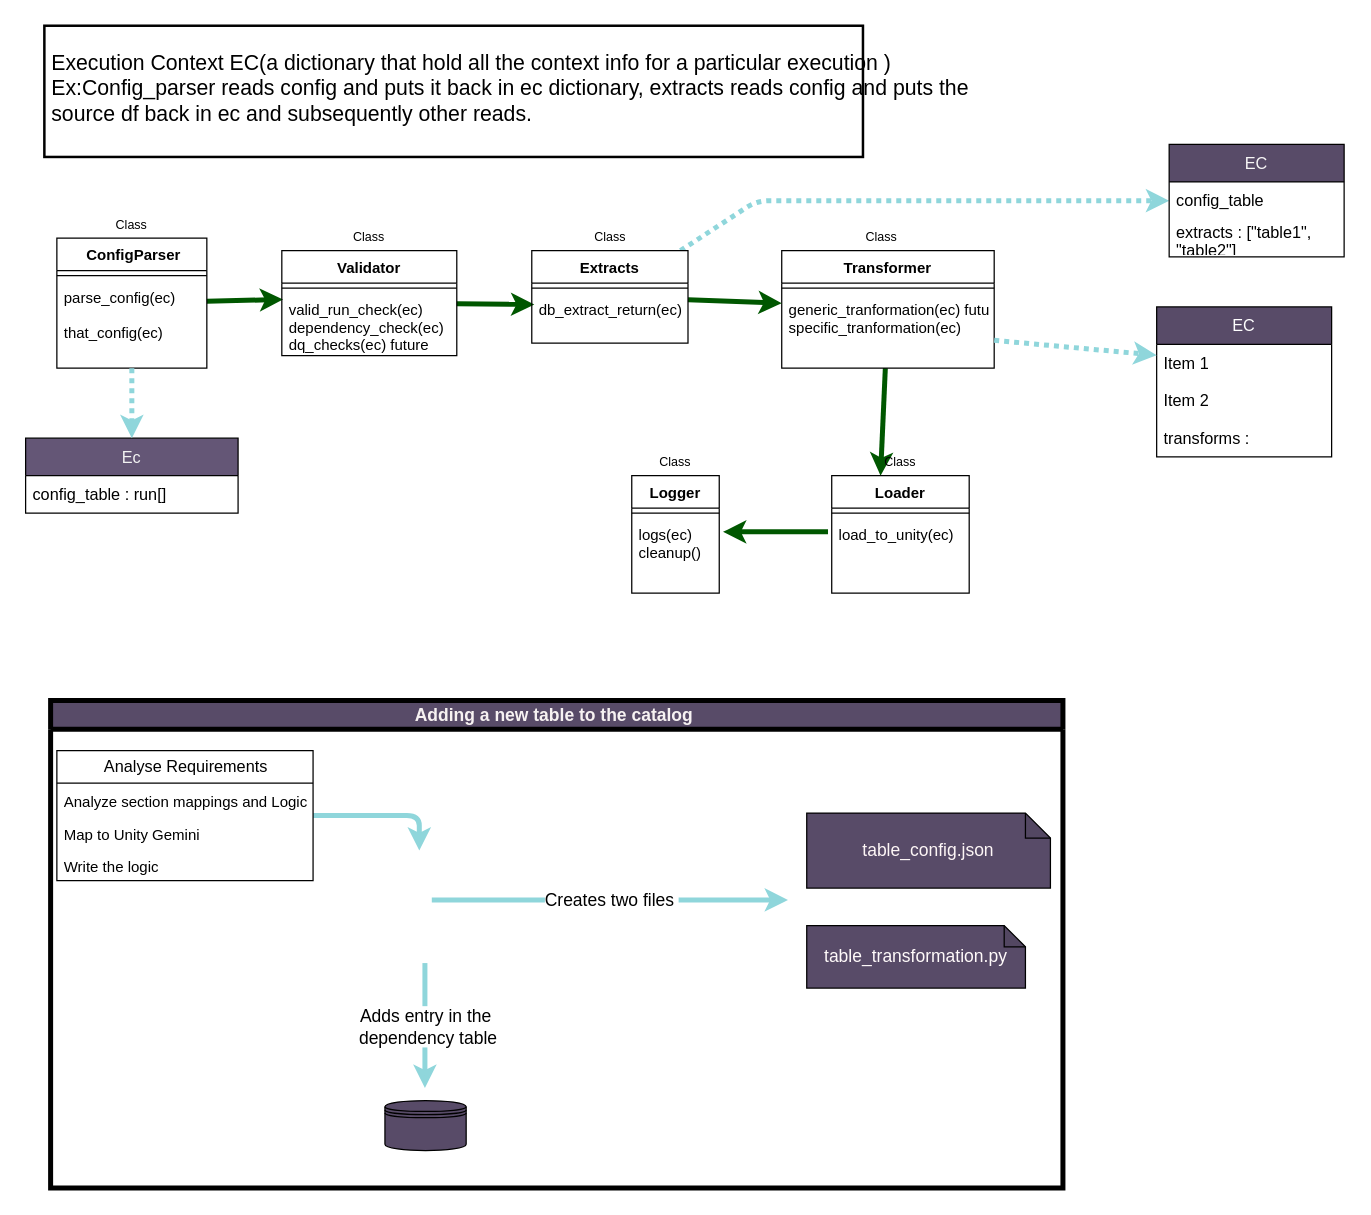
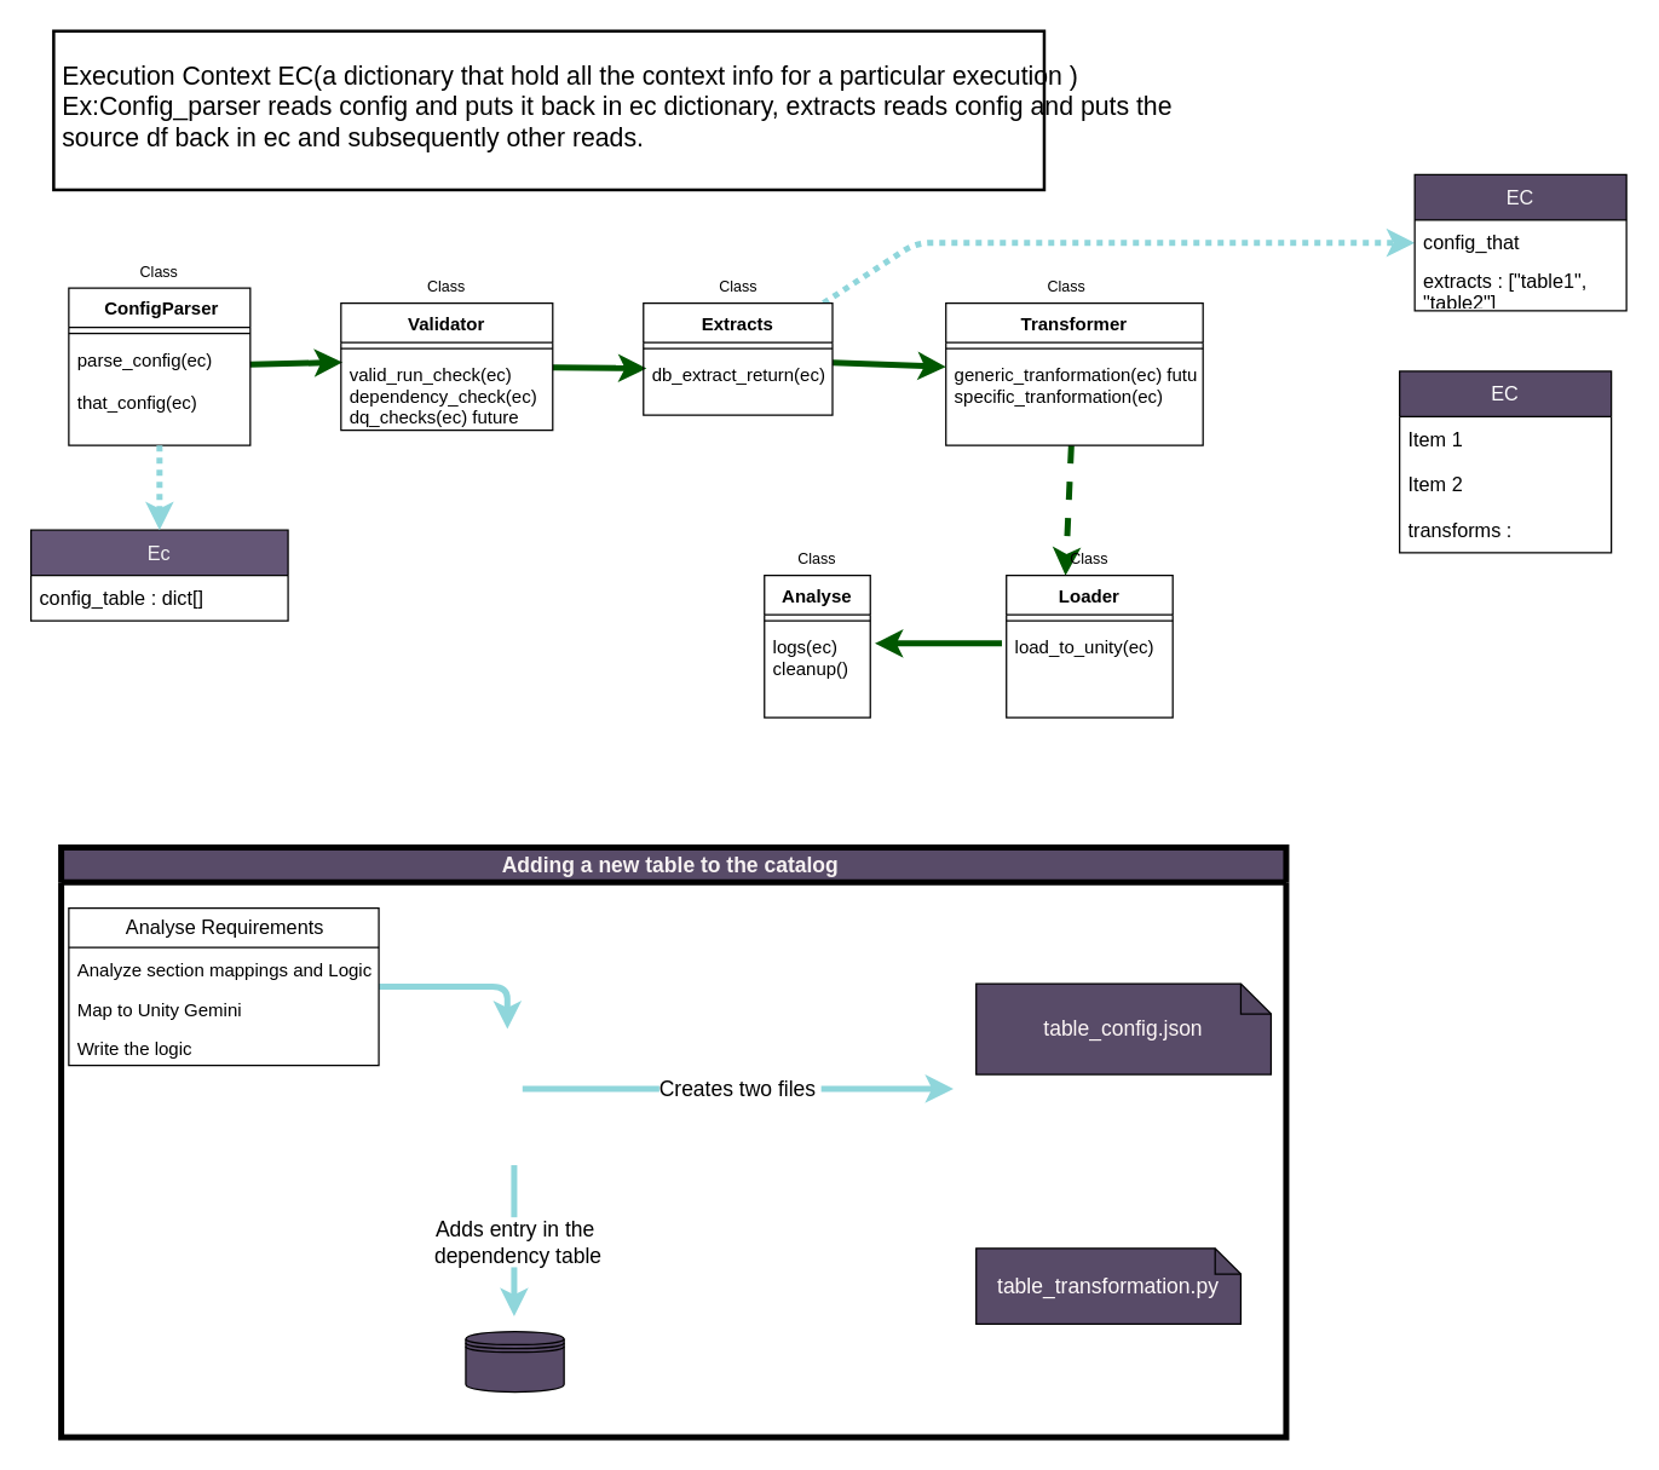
  <mxCell id="0" />
  <mxCell id="1" parent="0" />
  <mxCell id="2" style="edgeStyle=none;html=1;entryX=0.007;entryY=0.1;entryDx=0;entryDy=0;entryPerimeter=0;fillColor=#008a00;strokeColor=#005700;strokeWidth=4;" parent="1" source="3" target="10" edge="1"><mxGeometry relative="1" as="geometry"><mxPoint x="215" y="255" as="targetPoint" /></mxGeometry></mxCell>
  <mxCell id="3" value=" ConfigParser" style="swimlane;fontStyle=1;align=center;verticalAlign=top;childLayout=stackLayout;horizontal=1;startSize=26;horizontalStack=0;resizeParent=1;resizeParentMax=0;resizeLast=0;collapsible=1;marginBottom=0;" parent="1" vertex="1"><mxGeometry x="45" y="190" width="120" height="104" as="geometry" /></mxCell>
  <mxCell id="4" value="" style="line;strokeWidth=1;fillColor=none;align=left;verticalAlign=middle;spacingTop=-1;spacingLeft=3;spacingRight=3;rotatable=0;labelPosition=right;points=[];portConstraint=eastwest;strokeColor=inherit;" parent="3" vertex="1"><mxGeometry y="26" width="120" height="8" as="geometry" /></mxCell>
  <mxCell id="5" value="parse_config(ec)&#10;&#10;that_config(ec)" style="text;strokeColor=none;fillColor=none;align=left;verticalAlign=top;spacingLeft=4;spacingRight=4;overflow=hidden;rotatable=0;points=[[0,0.5],[1,0.5]];portConstraint=eastwest;" parent="3" vertex="1"><mxGeometry y="34" width="120" height="70" as="geometry" /></mxCell>
  <mxCell id="6" style="edgeStyle=none;html=1;entryX=1.008;entryY=0.029;entryDx=0;entryDy=0;entryPerimeter=0;" parent="3" source="3" target="5" edge="1"><mxGeometry relative="1" as="geometry" /></mxCell>
  <mxCell id="7" style="edgeStyle=none;html=1;entryX=0.016;entryY=0.225;entryDx=0;entryDy=0;entryPerimeter=0;strokeColor=#005700;fontSize=24;fillColor=#008a00;strokeWidth=4;" parent="1" source="8" target="27" edge="1"><mxGeometry relative="1" as="geometry" /></mxCell>
  <mxCell id="8" value="Validator" style="swimlane;fontStyle=1;align=center;verticalAlign=top;childLayout=stackLayout;horizontal=1;startSize=26;horizontalStack=0;resizeParent=1;resizeParentMax=0;resizeLast=0;collapsible=1;marginBottom=0;" parent="1" vertex="1"><mxGeometry x="225" y="200" width="140" height="84" as="geometry" /></mxCell>
  <mxCell id="9" value="" style="line;strokeWidth=1;fillColor=none;align=left;verticalAlign=middle;spacingTop=-1;spacingLeft=3;spacingRight=3;rotatable=0;labelPosition=right;points=[];portConstraint=eastwest;strokeColor=inherit;" parent="8" vertex="1"><mxGeometry y="26" width="140" height="8" as="geometry" /></mxCell>
  <mxCell id="10" value="valid_run_check(ec)&#10;dependency_check(ec)&#10;dq_checks(ec) future&#10;" style="text;strokeColor=none;fillColor=none;align=left;verticalAlign=top;spacingLeft=4;spacingRight=4;overflow=hidden;rotatable=0;points=[[0,0.5],[1,0.5]];portConstraint=eastwest;" parent="8" vertex="1"><mxGeometry y="34" width="140" height="50" as="geometry" /></mxCell>
- <mxCell id="11" style="edgeStyle=none;html=1;fillColor=#008a00;strokeColor=#005700;strokeWidth=4;entryX=0.355;entryY=0;entryDx=0;entryDy=0;entryPerimeter=0;" parent="1" source="12" target="15" edge="1"><mxGeometry relative="1" as="geometry"><mxPoint x="675" y="370" as="targetPoint" /></mxGeometry></mxCell>
+ <mxCell id="11" style="edgeStyle=none;html=1;fillColor=#008a00;strokeColor=#005700;strokeWidth=4;entryX=0.355;entryY=0;entryDx=0;entryDy=0;entryPerimeter=0;dashed=1;" parent="1" source="12" target="15" edge="1"><mxGeometry relative="1" as="geometry"><mxPoint x="675" y="370" as="targetPoint" /></mxGeometry></mxCell>
  <mxCell id="12" value="Transformer" style="swimlane;fontStyle=1;align=center;verticalAlign=top;childLayout=stackLayout;horizontal=1;startSize=26;horizontalStack=0;resizeParent=1;resizeParentMax=0;resizeLast=0;collapsible=1;marginBottom=0;" parent="1" vertex="1"><mxGeometry x="625" y="200" width="170" height="94" as="geometry" /></mxCell>
  <mxCell id="13" value="" style="line;strokeWidth=1;fillColor=none;align=left;verticalAlign=middle;spacingTop=-1;spacingLeft=3;spacingRight=3;rotatable=0;labelPosition=right;points=[];portConstraint=eastwest;strokeColor=inherit;" parent="12" vertex="1"><mxGeometry y="26" width="170" height="8" as="geometry" /></mxCell>
  <mxCell id="14" value="generic_tranformation(ec) future&#10;specific_tranformation(ec)" style="text;strokeColor=none;fillColor=none;align=left;verticalAlign=top;spacingLeft=4;spacingRight=4;overflow=hidden;rotatable=0;points=[[0,0.5],[1,0.5]];portConstraint=eastwest;" parent="12" vertex="1"><mxGeometry y="34" width="170" height="60" as="geometry" /></mxCell>
  <mxCell id="15" value="Loader" style="swimlane;fontStyle=1;align=center;verticalAlign=top;childLayout=stackLayout;horizontal=1;startSize=26;horizontalStack=0;resizeParent=1;resizeParentMax=0;resizeLast=0;collapsible=1;marginBottom=0;" parent="1" vertex="1"><mxGeometry x="665" y="380" width="110" height="94" as="geometry" /></mxCell>
  <mxCell id="16" value="" style="line;strokeWidth=1;fillColor=none;align=left;verticalAlign=middle;spacingTop=-1;spacingLeft=3;spacingRight=3;rotatable=0;labelPosition=right;points=[];portConstraint=eastwest;strokeColor=inherit;" parent="15" vertex="1"><mxGeometry y="26" width="110" height="8" as="geometry" /></mxCell>
  <mxCell id="17" value="load_to_unity(ec)" style="text;strokeColor=none;fillColor=none;align=left;verticalAlign=top;spacingLeft=4;spacingRight=4;overflow=hidden;rotatable=0;points=[[0,0.5],[1,0.5]];portConstraint=eastwest;" parent="15" vertex="1"><mxGeometry y="34" width="110" height="60" as="geometry" /></mxCell>
- <mxCell id="18" value="Logger" style="swimlane;fontStyle=1;align=center;verticalAlign=top;childLayout=stackLayout;horizontal=1;startSize=26;horizontalStack=0;resizeParent=1;resizeParentMax=0;resizeLast=0;collapsible=1;marginBottom=0;" parent="1" vertex="1"><mxGeometry x="505" y="380" width="70" height="94" as="geometry" /></mxCell>
+ <mxCell id="18" value="Analyse" style="swimlane;fontStyle=1;align=center;verticalAlign=top;childLayout=stackLayout;horizontal=1;startSize=26;horizontalStack=0;resizeParent=1;resizeParentMax=0;resizeLast=0;collapsible=1;marginBottom=0;" parent="1" vertex="1"><mxGeometry x="505" y="380" width="70" height="94" as="geometry" /></mxCell>
  <mxCell id="19" value="" style="line;strokeWidth=1;fillColor=none;align=left;verticalAlign=middle;spacingTop=-1;spacingLeft=3;spacingRight=3;rotatable=0;labelPosition=right;points=[];portConstraint=eastwest;strokeColor=inherit;" parent="18" vertex="1"><mxGeometry y="26" width="70" height="8" as="geometry" /></mxCell>
  <mxCell id="20" value="logs(ec)&#10;cleanup()" style="text;strokeColor=none;fillColor=none;align=left;verticalAlign=top;spacingLeft=4;spacingRight=4;overflow=hidden;rotatable=0;points=[[0,0.5],[1,0.5]];portConstraint=eastwest;" parent="18" vertex="1"><mxGeometry y="34" width="70" height="60" as="geometry" /></mxCell>
  <mxCell id="21" style="edgeStyle=none;html=1;entryX=1.043;entryY=0.183;entryDx=0;entryDy=0;fillColor=#008a00;strokeColor=#005700;strokeWidth=4;exitX=-0.027;exitY=0.183;exitDx=0;exitDy=0;exitPerimeter=0;entryPerimeter=0;" parent="1" source="17" target="20" edge="1"><mxGeometry relative="1" as="geometry" /></mxCell>
  <mxCell id="22" value="Execution Context EC(a dictionary that hold all the context info for a particular execution )&lt;br&gt;Ex:Config_parser reads config and puts it back in ec dictionary, extracts reads config and puts the &lt;br&gt;source df back in ec and subsequently other reads.&amp;nbsp; &amp;nbsp;&amp;nbsp;" style="strokeWidth=2;shadow=0;align=center;html=1;shape=mxgraph.mockup.text.textBox;align=left;fontSize=17;spacingLeft=4;spacingTop=-3;mainText=;" parent="1" vertex="1"><mxGeometry x="35" y="20" width="655" height="105" as="geometry" /></mxCell>
  <mxCell id="23" style="edgeStyle=none;html=1;entryX=0;entryY=0.133;entryDx=0;entryDy=0;entryPerimeter=0;strokeColor=#005700;fontSize=24;fillColor=#008a00;strokeWidth=4;" parent="1" source="25" target="14" edge="1"><mxGeometry relative="1" as="geometry" /></mxCell>
  <mxCell id="24" style="edgeStyle=none;html=1;strokeColor=#8fd6db;strokeWidth=4;fontSize=13;dashed=1;dashPattern=1 1;" parent="1" source="25" target="49" edge="1"><mxGeometry relative="1" as="geometry"><Array as="points"><mxPoint x="605" y="160" /></Array></mxGeometry></mxCell>
  <mxCell id="25" value="Extracts" style="swimlane;fontStyle=1;align=center;verticalAlign=top;childLayout=stackLayout;horizontal=1;startSize=26;horizontalStack=0;resizeParent=1;resizeParentMax=0;resizeLast=0;collapsible=1;marginBottom=0;" parent="1" vertex="1"><mxGeometry x="425" y="200" width="125" height="74" as="geometry"><mxRectangle x="200" y="300" width="90" height="30" as="alternateBounds" /></mxGeometry></mxCell>
  <mxCell id="26" value="" style="line;strokeWidth=1;fillColor=none;align=left;verticalAlign=middle;spacingTop=-1;spacingLeft=3;spacingRight=3;rotatable=0;labelPosition=right;points=[];portConstraint=eastwest;strokeColor=inherit;" parent="25" vertex="1"><mxGeometry y="26" width="125" height="8" as="geometry" /></mxCell>
  <mxCell id="27" value="db_extract_return(ec)&#10;&#10;" style="text;strokeColor=none;fillColor=none;align=left;verticalAlign=top;spacingLeft=4;spacingRight=4;overflow=hidden;rotatable=0;points=[[0,0.5],[1,0.5]];portConstraint=eastwest;" parent="25" vertex="1"><mxGeometry y="34" width="125" height="40" as="geometry" /></mxCell>
  <mxCell id="28" value="&lt;font style=&quot;font-size: 10px;&quot;&gt;Class&lt;/font&gt;" style="text;html=1;strokeColor=none;fillColor=none;align=center;verticalAlign=middle;whiteSpace=wrap;rounded=0;strokeWidth=4;fontSize=24;" parent="1" vertex="1"><mxGeometry x="45" y="160" width="120" height="30" as="geometry" /></mxCell>
  <mxCell id="29" value="&lt;font style=&quot;font-size: 10px;&quot;&gt;Class&lt;/font&gt;" style="text;html=1;strokeColor=none;fillColor=none;align=center;verticalAlign=middle;whiteSpace=wrap;rounded=0;strokeWidth=4;fontSize=24;" parent="1" vertex="1"><mxGeometry x="427.5" y="170" width="120" height="30" as="geometry" /></mxCell>
  <mxCell id="30" value="&lt;font style=&quot;font-size: 10px;&quot;&gt;Class&lt;/font&gt;" style="text;html=1;strokeColor=none;fillColor=none;align=center;verticalAlign=middle;whiteSpace=wrap;rounded=0;strokeWidth=4;fontSize=24;" parent="1" vertex="1"><mxGeometry x="235" y="170" width="120" height="30" as="geometry" /></mxCell>
  <mxCell id="31" value="&lt;font style=&quot;font-size: 10px;&quot;&gt;Class&lt;/font&gt;" style="text;html=1;strokeColor=none;fillColor=none;align=center;verticalAlign=middle;whiteSpace=wrap;rounded=0;strokeWidth=4;fontSize=24;" parent="1" vertex="1"><mxGeometry x="645" y="170" width="120" height="30" as="geometry" /></mxCell>
  <mxCell id="32" value="&lt;font style=&quot;font-size: 10px;&quot;&gt;Class&lt;/font&gt;" style="text;html=1;strokeColor=none;fillColor=none;align=center;verticalAlign=middle;whiteSpace=wrap;rounded=0;strokeWidth=4;fontSize=24;" parent="1" vertex="1"><mxGeometry x="660" y="350" width="120" height="30" as="geometry" /></mxCell>
  <mxCell id="33" value="&lt;font style=&quot;font-size: 10px;&quot;&gt;Class&lt;/font&gt;" style="text;html=1;strokeColor=none;fillColor=none;align=center;verticalAlign=middle;whiteSpace=wrap;rounded=0;strokeWidth=4;fontSize=24;" parent="1" vertex="1"><mxGeometry x="480" y="350" width="120" height="30" as="geometry" /></mxCell>
  <mxCell id="34" value="&lt;font color=&quot;#f7f2f2&quot; style=&quot;font-size: 14px;&quot;&gt;Adding a new table to the catalog&amp;nbsp;&lt;/font&gt;" style="swimlane;whiteSpace=wrap;html=1;strokeWidth=4;fontSize=10;fillColor=#584b68;" parent="1" vertex="1"><mxGeometry x="40" y="560" width="810" height="390" as="geometry"><mxRectangle x="35" y="710" width="270" height="30" as="alternateBounds" /></mxGeometry></mxCell>
  <mxCell id="35" value="" style="endArrow=classic;html=1;strokeColor=#8fd6db;strokeWidth=4;fontSize=14;" parent="34" edge="1"><mxGeometry relative="1" as="geometry"><mxPoint x="305" y="159.5" as="sourcePoint" /><mxPoint x="590" y="159.5" as="targetPoint" /></mxGeometry></mxCell>
  <mxCell id="36" value="Creates two files&amp;nbsp;" style="edgeLabel;resizable=0;html=1;align=center;verticalAlign=middle;strokeWidth=4;fontSize=14;fillColor=#584b68;" parent="35" connectable="0" vertex="1"><mxGeometry relative="1" as="geometry" /></mxCell>
  <mxCell id="37" value="&lt;font color=&quot;#fdf6f6&quot;&gt;table_config.json&lt;/font&gt;" style="shape=note;whiteSpace=wrap;html=1;backgroundOutline=1;darkOpacity=0.05;strokeWidth=1;fontSize=14;fillColor=#584b68;size=20;" parent="34" vertex="1"><mxGeometry x="605" y="90" width="195" height="60" as="geometry" /></mxCell>
- <mxCell id="38" value="&lt;font color=&quot;#fffafa&quot;&gt;table_transformation.py&lt;/font&gt;" style="shape=note;whiteSpace=wrap;html=1;backgroundOutline=1;darkOpacity=0.05;strokeWidth=1;fontSize=14;fillColor=#584b68;size=17;" parent="34" vertex="1"><mxGeometry x="605" y="180" width="175" height="50" as="geometry" /></mxCell>
+ <mxCell id="38" value="&lt;font color=&quot;#fffafa&quot;&gt;table_transformation.py&lt;/font&gt;" style="shape=note;whiteSpace=wrap;html=1;backgroundOutline=1;darkOpacity=0.05;strokeWidth=1;fontSize=14;fillColor=#584b68;size=17;" parent="34" vertex="1"><mxGeometry x="605" y="265" width="175" height="50" as="geometry" /></mxCell>
  <mxCell id="39" value="" style="endArrow=classic;html=1;strokeColor=#8fd6db;strokeWidth=4;fontSize=14;" parent="34" edge="1"><mxGeometry relative="1" as="geometry"><mxPoint x="299.5" y="210" as="sourcePoint" /><mxPoint x="299.5" y="310" as="targetPoint" /></mxGeometry></mxCell>
  <mxCell id="40" value="Adds entry in the&lt;br&gt;&amp;nbsp;dependency table" style="edgeLabel;resizable=0;html=1;align=center;verticalAlign=middle;strokeWidth=4;fontSize=14;fillColor=#584b68;" parent="39" connectable="0" vertex="1"><mxGeometry relative="1" as="geometry" /></mxCell>
  <mxCell id="41" value="" style="shape=datastore;whiteSpace=wrap;html=1;strokeWidth=1;fontSize=14;fillColor=#584b68;" parent="34" vertex="1"><mxGeometry x="267.5" y="320" width="65" height="40" as="geometry" /></mxCell>
  <mxCell id="42" style="edgeStyle=none;html=1;strokeColor=#8fd6db;strokeWidth=4;fontSize=14;" parent="34" source="43" edge="1"><mxGeometry relative="1" as="geometry"><mxPoint x="295" y="120" as="targetPoint" /><Array as="points"><mxPoint x="295" y="92" /></Array></mxGeometry></mxCell>
  <mxCell id="43" value="&lt;font style=&quot;font-size: 13px;&quot;&gt;Analyse Requirements&lt;/font&gt;" style="swimlane;fontStyle=0;childLayout=stackLayout;horizontal=1;startSize=26;fillColor=none;horizontalStack=0;resizeParent=1;resizeParentMax=0;resizeLast=0;collapsible=1;marginBottom=0;html=1;strokeWidth=1;fontSize=14;" parent="34" vertex="1"><mxGeometry x="5" y="40" width="205" height="104" as="geometry" /></mxCell>
  <mxCell id="44" value="&lt;font style=&quot;font-size: 12px;&quot;&gt;Analyze section mappings and Logic&lt;/font&gt;" style="text;strokeColor=none;fillColor=none;align=left;verticalAlign=top;spacingLeft=4;spacingRight=4;overflow=hidden;rotatable=0;points=[[0,0.5],[1,0.5]];portConstraint=eastwest;whiteSpace=wrap;html=1;strokeWidth=4;fontSize=14;" parent="43" vertex="1"><mxGeometry y="26" width="205" height="26" as="geometry" /></mxCell>
  <mxCell id="45" value="&lt;font style=&quot;font-size: 12px;&quot;&gt;Map to Unity Gemini&lt;/font&gt;" style="text;strokeColor=none;fillColor=none;align=left;verticalAlign=top;spacingLeft=4;spacingRight=4;overflow=hidden;rotatable=0;points=[[0,0.5],[1,0.5]];portConstraint=eastwest;whiteSpace=wrap;html=1;strokeWidth=4;fontSize=14;" parent="43" vertex="1"><mxGeometry y="52" width="205" height="26" as="geometry" /></mxCell>
  <mxCell id="46" value="&lt;font style=&quot;font-size: 12px;&quot;&gt;Write the logic&lt;/font&gt;" style="text;strokeColor=none;fillColor=none;align=left;verticalAlign=top;spacingLeft=4;spacingRight=4;overflow=hidden;rotatable=0;points=[[0,0.5],[1,0.5]];portConstraint=eastwest;whiteSpace=wrap;html=1;strokeWidth=4;fontSize=14;" parent="43" vertex="1"><mxGeometry y="78" width="205" height="26" as="geometry" /></mxCell>
  <mxCell id="47" value="&lt;font color=&quot;#f2f2f2&quot;&gt;Ec&lt;/font&gt;" style="swimlane;fontStyle=0;childLayout=stackLayout;horizontal=1;startSize=30;horizontalStack=0;resizeParent=1;resizeParentMax=0;resizeLast=0;collapsible=1;marginBottom=0;whiteSpace=wrap;html=1;strokeWidth=1;fontSize=13;fillColor=#645676;" parent="1" vertex="1"><mxGeometry x="20" y="350" width="170" height="60" as="geometry" /></mxCell>
- <mxCell id="48" value="config_table : run[]" style="text;strokeColor=none;fillColor=none;align=left;verticalAlign=middle;spacingLeft=4;spacingRight=4;overflow=hidden;points=[[0,0.5],[1,0.5]];portConstraint=eastwest;rotatable=0;whiteSpace=wrap;html=1;strokeWidth=1;fontSize=13;" parent="47" vertex="1"><mxGeometry y="30" width="170" height="30" as="geometry" /></mxCell>
+ <mxCell id="48" value="config_table : dict[]" style="text;strokeColor=none;fillColor=none;align=left;verticalAlign=middle;spacingLeft=4;spacingRight=4;overflow=hidden;points=[[0,0.5],[1,0.5]];portConstraint=eastwest;rotatable=0;whiteSpace=wrap;html=1;strokeWidth=1;fontSize=13;" parent="47" vertex="1"><mxGeometry y="30" width="170" height="30" as="geometry" /></mxCell>
  <mxCell id="49" value="&lt;font color=&quot;#f8f7f7&quot;&gt;EC&lt;/font&gt;" style="swimlane;fontStyle=0;childLayout=stackLayout;horizontal=1;startSize=30;horizontalStack=0;resizeParent=1;resizeParentMax=0;resizeLast=0;collapsible=1;marginBottom=0;whiteSpace=wrap;html=1;strokeWidth=1;fontSize=13;fillColor=#584b68;" parent="1" vertex="1"><mxGeometry x="935" y="115" width="140" height="90" as="geometry" /></mxCell>
- <mxCell id="50" value="config_table" style="text;strokeColor=none;fillColor=none;align=left;verticalAlign=middle;spacingLeft=4;spacingRight=4;overflow=hidden;points=[[0,0.5],[1,0.5]];portConstraint=eastwest;rotatable=0;whiteSpace=wrap;html=1;strokeWidth=1;fontSize=13;" parent="49" vertex="1"><mxGeometry y="30" width="140" height="30" as="geometry" /></mxCell>
+ <mxCell id="50" value="config_that" style="text;strokeColor=none;fillColor=none;align=left;verticalAlign=middle;spacingLeft=4;spacingRight=4;overflow=hidden;points=[[0,0.5],[1,0.5]];portConstraint=eastwest;rotatable=0;whiteSpace=wrap;html=1;strokeWidth=1;fontSize=13;" parent="49" vertex="1"><mxGeometry y="30" width="140" height="30" as="geometry" /></mxCell>
  <mxCell id="51" value="extracts : [&quot;table1&quot;, &quot;table2&quot;]" style="text;strokeColor=none;fillColor=none;align=left;verticalAlign=middle;spacingLeft=4;spacingRight=4;overflow=hidden;points=[[0,0.5],[1,0.5]];portConstraint=eastwest;rotatable=0;whiteSpace=wrap;html=1;strokeWidth=1;fontSize=13;" parent="49" vertex="1"><mxGeometry y="60" width="140" height="30" as="geometry" /></mxCell>
  <mxCell id="52" value="&lt;font color=&quot;#ffffff&quot;&gt;EC&lt;/font&gt;" style="swimlane;fontStyle=0;childLayout=stackLayout;horizontal=1;startSize=30;horizontalStack=0;resizeParent=1;resizeParentMax=0;resizeLast=0;collapsible=1;marginBottom=0;whiteSpace=wrap;html=1;strokeWidth=1;fontSize=13;fillColor=#584b68;" parent="1" vertex="1"><mxGeometry x="925" y="245" width="140" height="120" as="geometry" /></mxCell>
  <mxCell id="53" value="Item 1" style="text;strokeColor=none;fillColor=none;align=left;verticalAlign=middle;spacingLeft=4;spacingRight=4;overflow=hidden;points=[[0,0.5],[1,0.5]];portConstraint=eastwest;rotatable=0;whiteSpace=wrap;html=1;strokeWidth=1;fontSize=13;" parent="52" vertex="1"><mxGeometry y="30" width="140" height="30" as="geometry" /></mxCell>
  <mxCell id="54" value="Item 2" style="text;strokeColor=none;fillColor=none;align=left;verticalAlign=middle;spacingLeft=4;spacingRight=4;overflow=hidden;points=[[0,0.5],[1,0.5]];portConstraint=eastwest;rotatable=0;whiteSpace=wrap;html=1;strokeWidth=1;fontSize=13;" parent="52" vertex="1"><mxGeometry y="60" width="140" height="30" as="geometry" /></mxCell>
  <mxCell id="55" value="transforms :&amp;nbsp;" style="text;strokeColor=none;fillColor=none;align=left;verticalAlign=middle;spacingLeft=4;spacingRight=4;overflow=hidden;points=[[0,0.5],[1,0.5]];portConstraint=eastwest;rotatable=0;whiteSpace=wrap;html=1;strokeWidth=1;fontSize=13;" parent="52" vertex="1"><mxGeometry y="90" width="140" height="30" as="geometry" /></mxCell>
- <mxCell id="56" style="edgeStyle=none;html=1;dashed=1;dashPattern=1 1;strokeColor=#8fd6db;strokeWidth=4;fontSize=13;" parent="1" source="14" target="53" edge="1"><mxGeometry relative="1" as="geometry" /></mxCell>
  <mxCell id="57" style="edgeStyle=none;html=1;dashed=1;dashPattern=1 1;strokeColor=#8fd6db;strokeWidth=4;fontSize=13;" parent="1" source="5" target="47" edge="1"><mxGeometry relative="1" as="geometry" /></mxCell>
